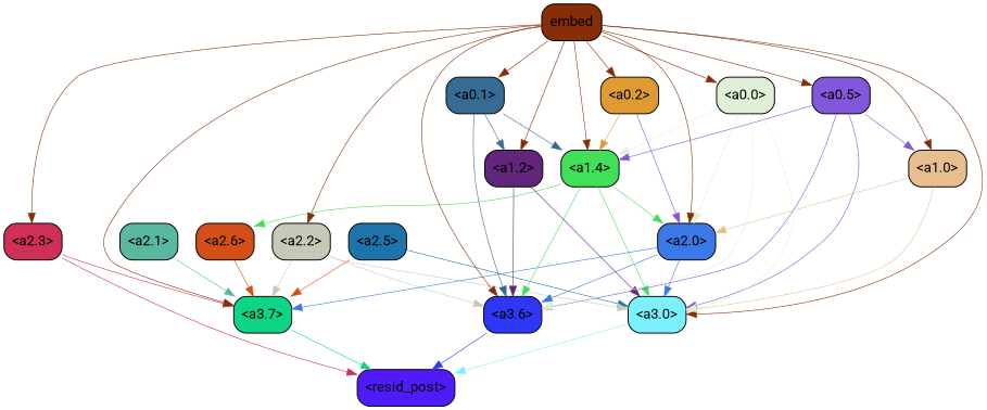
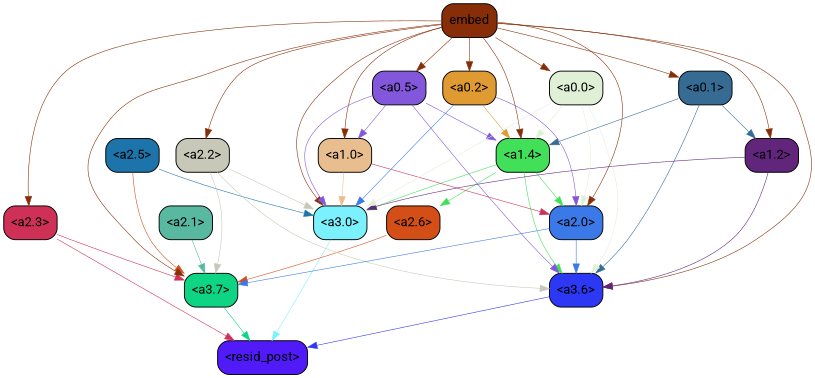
  strict digraph {
    fontname=Roboto
    splines=true
    node [color=black fontname=Roboto shape=box style="filled, rounded"]
    edge [color="#872d07" fontname=Roboto penwidth=0.6]
    "<a3.7>" [fillcolor="#0ed583"]
    "<resid_post>" [fillcolor="#511af9"]
    "<a3.6>" [fillcolor="#2c38f4"]
    "<a3.0>" [fillcolor="#7bf1fe"]
    "<a2.3>" [fillcolor="#ce3056"]
    "<a2.6>" [fillcolor="#d34f17"]
    "<a2.5>" [fillcolor="#1d74aa"]
    "<a2.2>" [fillcolor="#c8c8b9"]
    "<a2.1>" [fillcolor="#58b8a0"]
    "<a2.0>" [fillcolor="#3b79e8"]
    "<a1.4>" [fillcolor="#42e058"]
    embed [fillcolor="#872d07"]
    "<a1.2>" [fillcolor="#62257c"]
    "<a0.1>" [fillcolor="#366b94"]
    "<a1.0>" [fillcolor="#e9be8e"]
    "<a0.5>" [fillcolor="#8257dc"]
    "<a0.0>" [fillcolor="#dff0d7"]
    "<a0.2>" [fillcolor="#e09a32"]
    "<a3.7>" -> "<resid_post>" [color="#0ed583"]
    "<a3.6>" -> "<resid_post>" [color="#2c38f4"]
    "<a3.0>" -> "<resid_post>" [color="#7bf1fe"]
    "<a2.3>" -> "<a3.7>" [color="#ce3056"]
    "<a2.3>" -> "<resid_post>" [color="#ce3056"]
    "<a2.6>" -> "<a3.7>" [color="#d34f17"]
    "<a2.5>" -> "<a3.7>" [color="#d34f17"]
    "<a2.5>" -> "<a3.0>" [color="#1d74aa"]
    "<a2.2>" -> "<a3.7>" [color="#c8c8b9"]
    "<a2.2>" -> "<a3.6>" [color="#c8c8b9"]
    "<a2.2>" -> "<a3.0>" [color="#c8c8b9"]
    "<a2.1>" -> "<a3.7>" [color="#58b8a0"]
    "<a2.0>" -> "<a3.7>" [color="#3b79e8"]
    "<a2.0>" -> "<a3.6>" [color="#3b79e8"]
-   "<a2.0>" -> "<a3.0>" [color="#3b79e8"]
+   "<a0.2>" -> "<a3.0>" [color="#3b79e8"]
    "<a1.4>" -> "<a3.6>" [color="#42e058"]
    "<a1.4>" -> "<a3.0>" [color="#42e058"]
    "<a1.4>" -> "<a2.6>" [color="#42e058"]
    "<a1.4>" -> "<a2.0>" [color="#42e058"]
    embed -> "<a3.7>"
    embed -> "<a3.6>"
    embed -> "<a3.0>"
    embed -> "<a2.3>"
    embed -> "<a2.2>"
    embed -> "<a2.0>"
    embed -> "<a1.4>"
    embed -> "<a1.2>"
    embed -> "<a0.1>"
    embed -> "<a1.0>"
    embed -> "<a0.5>"
    embed -> "<a0.0>"
    embed -> "<a0.2>"
    "<a1.2>" -> "<a3.6>" [color="#62257c"]
    "<a1.2>" -> "<a3.0>" [color="#62257c"]
    "<a0.1>" -> "<a3.6>" [color="#366b94"]
    "<a0.1>" -> "<a1.4>" [color="#366b94"]
    "<a0.1>" -> "<a1.2>" [color="#366b94"]
    "<a1.0>" -> "<a3.0>" [color="#e9be8e"]
-   "<a1.0>" -> "<a2.0>" [color="#e9be8e"]
+   "<a1.0>" -> "<a2.0>" [color="#ce3056"]
    "<a0.5>" -> "<a3.6>" [color="#8257dc"]
    "<a0.5>" -> "<a3.0>" [color="#8257dc"]
    "<a0.5>" -> "<a1.4>" [color="#8257dc"]
    "<a0.5>" -> "<a1.0>" [color="#8257dc"]
    "<a0.0>" -> "<a3.6>" [color="#dff0d7"]
    "<a0.0>" -> "<a3.0>" [color="#dff0d7"]
    "<a0.0>" -> "<a2.0>" [color="#dff0d7"]
    "<a0.0>" -> "<a1.4>" [color="#dff0d7"]
    "<a0.2>" -> "<a2.0>" [color="#8257dc"]
    "<a0.2>" -> "<a1.4>" [color="#e09a32"]
  }
